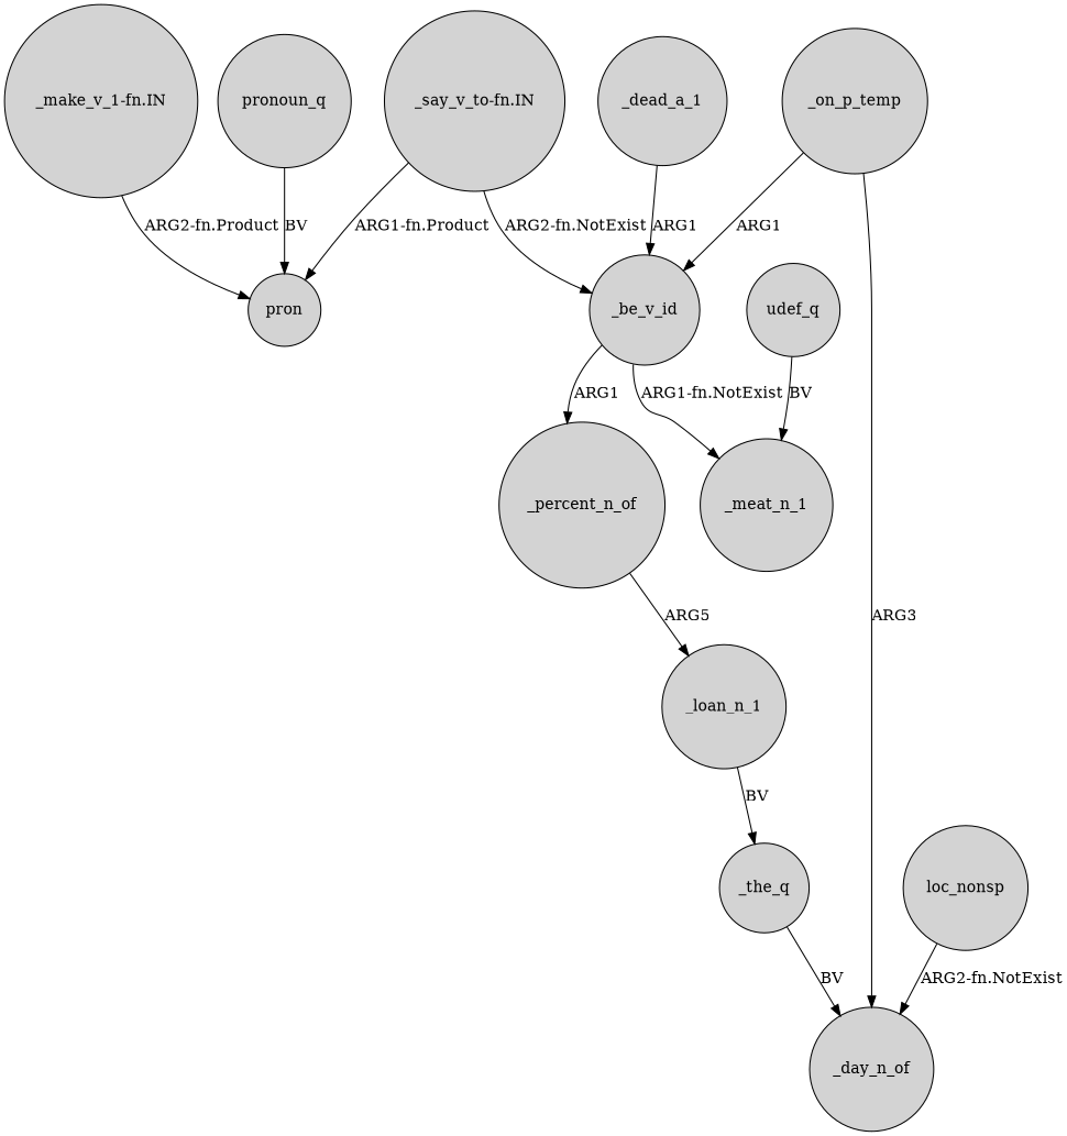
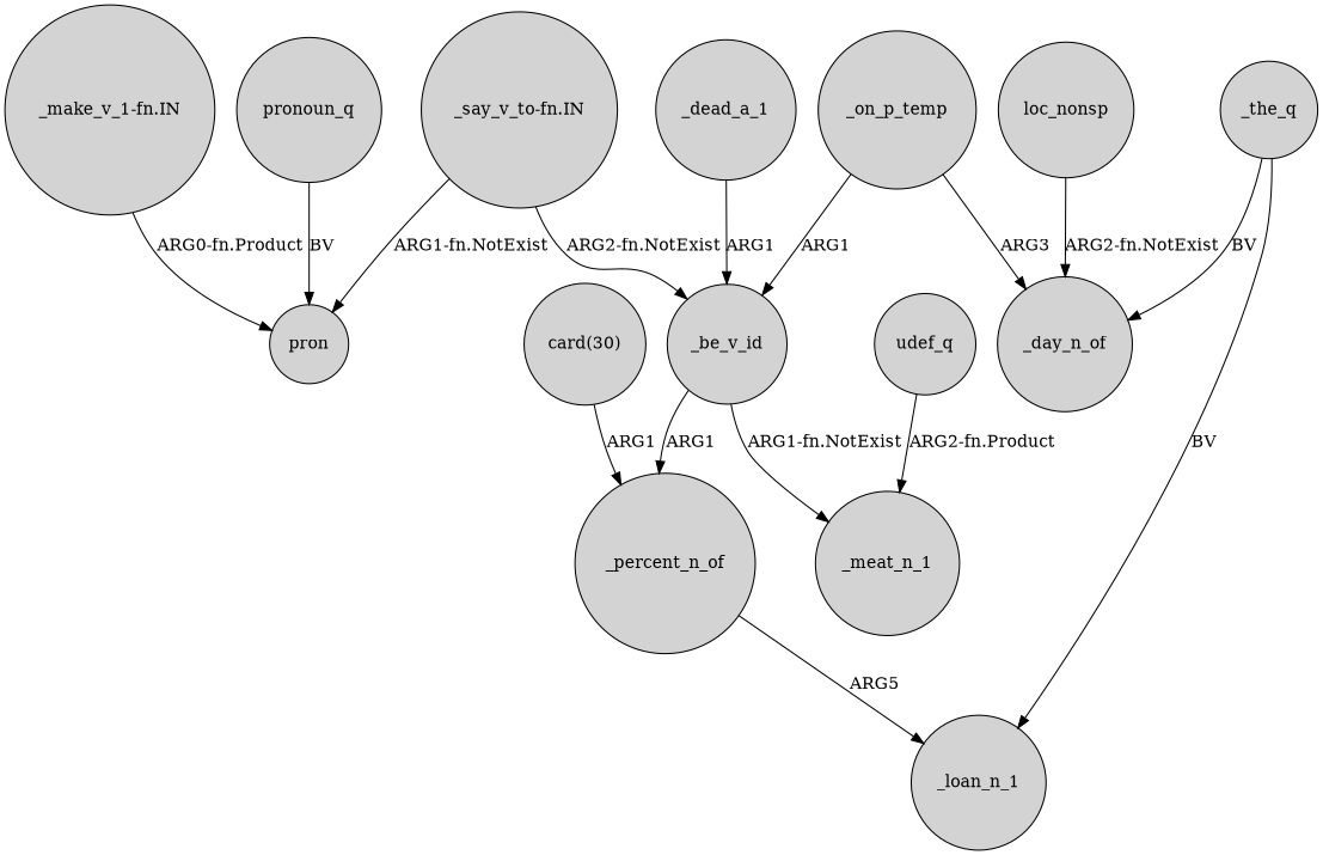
  digraph {
    node [shape=circle style=filled]
    "_say_v_to-fn.IN"
    pron
    _be_v_id
    _percent_n_of
    _meat_n_1
    _loan_n_1
    _dead_a_1
+   "card(30)"
    _on_p_temp
    _day_n_of
    "_make_v_1-fn.IN"
    _the_q
    pronoun_q
    loc_nonsp
    udef_q
-   "_say_v_to-fn.IN" -> pron [label="ARG1-fn.Product"]
+   "_say_v_to-fn.IN" -> pron [label="ARG1-fn.NotExist"]
    "_say_v_to-fn.IN" -> _be_v_id [label="ARG2-fn.NotExist"]
    _be_v_id -> _percent_n_of [label=ARG1]
    _be_v_id -> _meat_n_1 [label="ARG1-fn.NotExist"]
    _percent_n_of -> _loan_n_1 [label=ARG5]
    _dead_a_1 -> _be_v_id [label=ARG1]
+   "card(30)" -> _percent_n_of [label=ARG1]
    _on_p_temp -> _be_v_id [label=ARG1]
    _on_p_temp -> _day_n_of [label=ARG3]
-   "_make_v_1-fn.IN" -> pron [label="ARG2-fn.Product"]
-   _loan_n_1 -> _the_q [label=BV]
+   "_make_v_1-fn.IN" -> pron [label="ARG0-fn.Product"]
+   _the_q -> _loan_n_1 [label=BV]
    _the_q -> _day_n_of [label=BV]
    pronoun_q -> pron [label=BV]
    loc_nonsp -> _day_n_of [label="ARG2-fn.NotExist"]
-   udef_q -> _meat_n_1 [label=BV]
+   udef_q -> _meat_n_1 [label="ARG2-fn.Product"]
  }
